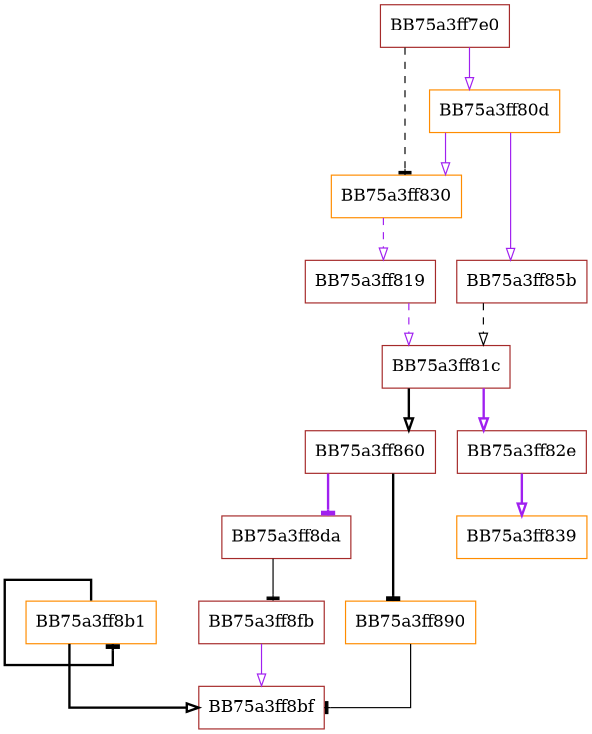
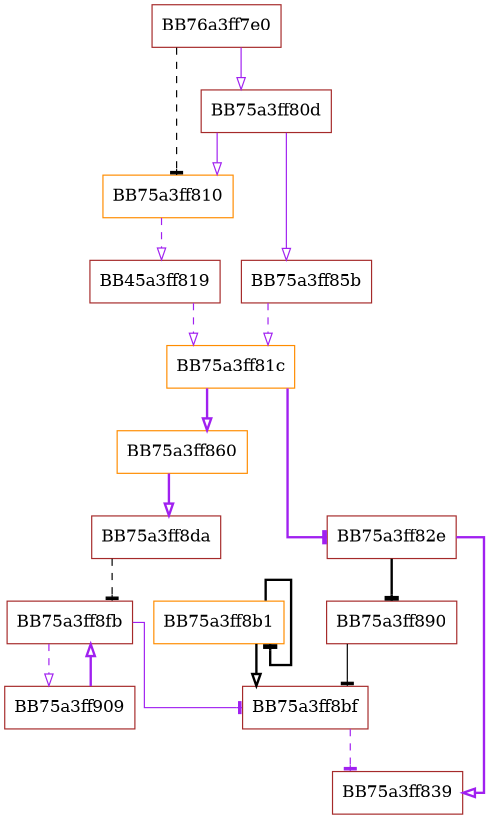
  digraph {
    splines=ortho
    node [color=brown shape=box]
    edge [arrowhead=onormal color=purple style=bold]
-   BB75a3ff810 [color=darkorange label=BB75a3ff830]
-   BB75a3ff7e0
-   BB75a3ff80d [color=darkorange]
-   BB75a3ff819
+   BB75a3ff810 [color=darkorange]
+   BB75a3ff7e0 [label=BB76a3ff7e0]
+   BB75a3ff80d
+   BB75a3ff819 [label=BB45a3ff819]
    BB75a3ff85b
-   BB75a3ff81c
-   BB75a3ff860
+   BB75a3ff81c [color=darkorange]
+   BB75a3ff860 [color=darkorange]
    BB75a3ff82e
    BB75a3ff8da
-   BB75a3ff890 [color=darkorange]
-   BB75a3ff839 [color=darkorange]
+   BB75a3ff890
+   BB75a3ff839
    BB75a3ff8fb
    BB75a3ff8bf
+   BB75a3ff909
    BB75a3ff8b1 [color=darkorange]
    BB75a3ff810 -> BB75a3ff819 [style=dashed]
    BB75a3ff7e0 -> BB75a3ff810 [arrowhead=tee color=black style=dashed]
    BB75a3ff7e0 -> BB75a3ff80d [style=solid]
    BB75a3ff80d -> BB75a3ff810 [style=solid]
    BB75a3ff80d -> BB75a3ff85b [style=solid]
    BB75a3ff819 -> BB75a3ff81c [style=dashed]
-   BB75a3ff85b -> BB75a3ff81c [color=black style=dashed]
-   BB75a3ff81c -> BB75a3ff860 [color=black]
-   BB75a3ff81c -> BB75a3ff82e
-   BB75a3ff860 -> BB75a3ff8da [arrowhead=tee]
-   BB75a3ff860 -> BB75a3ff890 [arrowhead=tee color=black]
+   BB75a3ff85b -> BB75a3ff81c [style=dashed]
+   BB75a3ff81c -> BB75a3ff860
+   BB75a3ff81c -> BB75a3ff82e [arrowhead=tee]
+   BB75a3ff860 -> BB75a3ff8da
+   BB75a3ff82e -> BB75a3ff890 [arrowhead=tee color=black]
    BB75a3ff82e -> BB75a3ff839
-   BB75a3ff8da -> BB75a3ff8fb [arrowhead=tee color=black style=solid]
+   BB75a3ff8da -> BB75a3ff8fb [arrowhead=tee color=black style=dashed]
    BB75a3ff890 -> BB75a3ff8bf [arrowhead=tee color=black style=solid]
-   BB75a3ff8fb -> BB75a3ff8bf [style=solid]
+   BB75a3ff8fb -> BB75a3ff8bf [arrowhead=tee style=solid]
+   BB75a3ff8fb -> BB75a3ff909 [style=dashed]
+   BB75a3ff8bf -> BB75a3ff839 [arrowhead=tee style=dashed]
+   BB75a3ff909 -> BB75a3ff8fb
    BB75a3ff8b1 -> BB75a3ff8bf [color=black]
    BB75a3ff8b1 -> BB75a3ff8b1 [arrowhead=tee color=black]
  }
